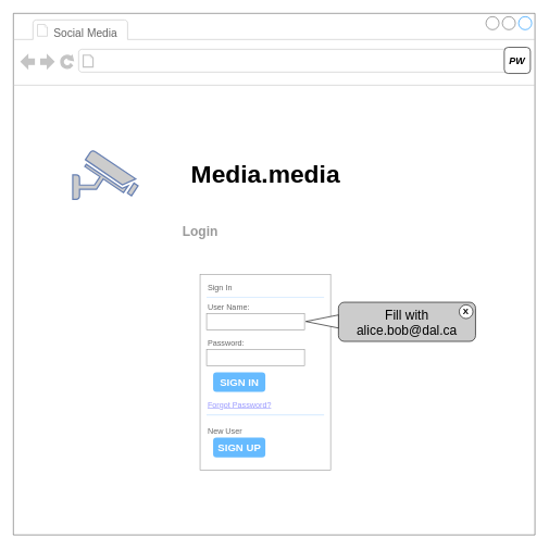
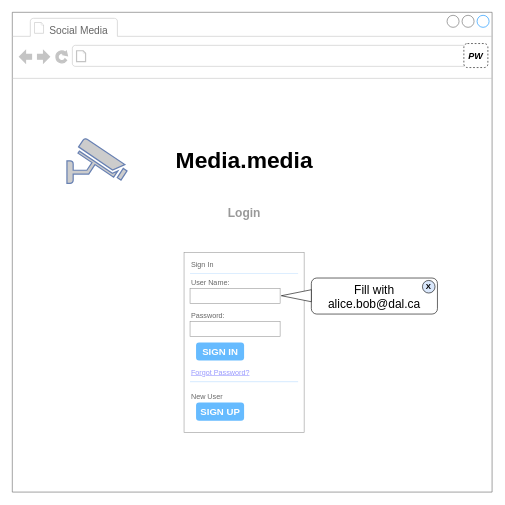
  <mxCell id="0" />
  <mxCell id="1" parent="0" />
  <mxCell id="2" value="" style="strokeWidth=1;shadow=0;dashed=0;align=center;html=1;shape=mxgraph.mockup.containers.browserWindow;rSize=0;fillColor=#ffffff;strokeColor=#666666;strokeColor2=#008cff;strokeColor3=#c4c4c4;mainText=,;recursiveResize=0;movable=1;resizable=1;rotatable=1;deletable=1;editable=1;connectable=1;" parent="1" vertex="1"><mxGeometry width="799" height="799" as="geometry" x="20" y="20" /></mxCell>
  <mxCell id="3" value="Social Media" style="strokeWidth=1;shadow=0;dashed=0;align=center;html=1;shape=mxgraph.mockup.containers.anchor;fontSize=17;fontColor=#666666;align=left;" parent="2" vertex="1"><mxGeometry x="60" y="12" width="170" height="40" as="geometry" /></mxCell>
  <mxCell id="4" value="" style="fontColor=#0066CC;verticalAlign=top;verticalLabelPosition=bottom;labelPosition=center;align=center;html=1;outlineConnect=0;fillColor=#CCCCCC;strokeColor=#6881B3;gradientColor=none;gradientDirection=north;strokeWidth=2;shape=mxgraph.networks.security_camera;" parent="2" vertex="1"><mxGeometry x="91" y="210" width="100" height="75" as="geometry" /></mxCell>
  <mxCell id="5" value="Media.media" style="text;html=1;resizable=0;points=[];autosize=1;align=center;verticalAlign=middle;spacingTop=-4;fontStyle=1;fontSize=38;" parent="2" vertex="1"><mxGeometry x="261" y="222.5" width="250" height="50" as="geometry" /></mxCell>
- <mxCell id="6" value="Login" style="text;html=1;resizable=0;points=[];autosize=1;align=center;verticalAlign=middle;spacingTop=-4;fontStyle=1;fontSize=20;fontColor=#999999;" parent="2" vertex="1"><mxGeometry x="231" y="310" width="110" height="50" as="geometry" /></mxCell>
+ <mxCell id="6" value="Login" style="text;html=1;resizable=0;points=[];autosize=1;align=center;verticalAlign=middle;spacingTop=-4;fontStyle=1;fontSize=20;fontColor=#999999;" parent="2" vertex="1"><mxGeometry x="331" y="310" width="110" height="50" as="geometry" /></mxCell>
  <mxCell id="7" value="" style="strokeWidth=1;shadow=0;dashed=0;align=center;html=1;shape=mxgraph.mockup.forms.rrect;rSize=0;strokeColor=#999999;fillColor=#ffffff;fontSize=20;fontColor=#999999;" parent="2" vertex="1"><mxGeometry x="286" y="400" width="200" height="300" as="geometry" /></mxCell>
  <mxCell id="8" value="Sign In" style="strokeWidth=1;shadow=0;dashed=0;align=center;html=1;shape=mxgraph.mockup.forms.anchor;fontSize=12;fontColor=#666666;align=left;resizeWidth=1;spacingLeft=0;" parent="7" vertex="1"><mxGeometry width="100" height="20" relative="1" as="geometry"><mxPoint x="10" y="10" as="offset" /></mxGeometry></mxCell>
  <mxCell id="9" value="" style="shape=line;strokeColor=#ddeeff;strokeWidth=2;html=1;resizeWidth=1;" parent="7" vertex="1"><mxGeometry width="180" height="10" relative="1" as="geometry"><mxPoint x="10" y="30" as="offset" /></mxGeometry></mxCell>
  <mxCell id="10" value="User Name:" style="strokeWidth=1;shadow=0;dashed=0;align=center;html=1;shape=mxgraph.mockup.forms.anchor;fontSize=12;fontColor=#666666;align=left;resizeWidth=1;spacingLeft=0;" parent="7" vertex="1"><mxGeometry width="100" height="20" relative="1" as="geometry"><mxPoint x="10" y="40" as="offset" /></mxGeometry></mxCell>
  <mxCell id="11" value="" style="strokeWidth=1;shadow=0;dashed=0;align=center;html=1;shape=mxgraph.mockup.forms.rrect;rSize=0;strokeColor=#999999;fontColor=#666666;align=left;spacingLeft=5;resizeWidth=1;" parent="7" vertex="1"><mxGeometry width="150" height="25" relative="1" as="geometry"><mxPoint x="10" y="60" as="offset" /></mxGeometry></mxCell>
  <mxCell id="12" value="Password:" style="strokeWidth=1;shadow=0;dashed=0;align=center;html=1;shape=mxgraph.mockup.forms.anchor;fontSize=12;fontColor=#666666;align=left;resizeWidth=1;spacingLeft=0;" parent="7" vertex="1"><mxGeometry width="100" height="20" relative="1" as="geometry"><mxPoint x="10" y="95" as="offset" /></mxGeometry></mxCell>
  <mxCell id="13" value="" style="strokeWidth=1;shadow=0;dashed=0;align=center;html=1;shape=mxgraph.mockup.forms.rrect;rSize=0;strokeColor=#999999;fontColor=#666666;align=left;spacingLeft=5;resizeWidth=1;" parent="7" vertex="1"><mxGeometry width="150" height="25" relative="1" as="geometry"><mxPoint x="10" y="115" as="offset" /></mxGeometry></mxCell>
  <mxCell id="14" value="SIGN IN" style="strokeWidth=1;shadow=0;dashed=0;align=center;html=1;shape=mxgraph.mockup.forms.rrect;rSize=5;strokeColor=none;fontColor=#ffffff;fillColor=#66bbff;fontSize=16;fontStyle=1;" parent="7" vertex="1"><mxGeometry y="1" width="80" height="30" relative="1" as="geometry"><mxPoint x="20" y="-150" as="offset" /></mxGeometry></mxCell>
  <mxCell id="15" value="Forgot Password?" style="strokeWidth=1;shadow=0;dashed=0;align=center;html=1;shape=mxgraph.mockup.forms.anchor;fontSize=12;fontColor=#9999ff;align=left;spacingLeft=0;fontStyle=4;resizeWidth=1;" parent="7" vertex="1"><mxGeometry y="1" width="150" height="20" relative="1" as="geometry"><mxPoint x="10" y="-110" as="offset" /></mxGeometry></mxCell>
  <mxCell id="16" value="" style="shape=line;strokeColor=#ddeeff;strokeWidth=2;html=1;resizeWidth=1;" parent="7" vertex="1"><mxGeometry y="1" width="180" height="10" relative="1" as="geometry"><mxPoint x="10" y="-90" as="offset" /></mxGeometry></mxCell>
  <mxCell id="17" value="New User" style="strokeWidth=1;shadow=0;dashed=0;align=center;html=1;shape=mxgraph.mockup.forms.anchor;fontSize=12;fontColor=#666666;align=left;spacingLeft=0;resizeWidth=1;" parent="7" vertex="1"><mxGeometry y="1" width="150" height="20" relative="1" as="geometry"><mxPoint x="10" y="-70" as="offset" /></mxGeometry></mxCell>
  <mxCell id="18" value="SIGN UP" style="strokeWidth=1;shadow=0;dashed=0;align=center;html=1;shape=mxgraph.mockup.forms.rrect;rSize=5;strokeColor=none;fontColor=#ffffff;fillColor=#66bbff;fontSize=16;fontStyle=1;" parent="7" vertex="1"><mxGeometry y="1" width="80" height="30" relative="1" as="geometry"><mxPoint x="20" y="-50" as="offset" /></mxGeometry></mxCell>
  <mxCell id="19" value="" style="group" parent="2" vertex="1" connectable="0"><mxGeometry x="448" y="437" width="260" height="71" as="geometry" /></mxCell>
- <mxCell id="20" value="Fill with alice.bob@dal.ca" style="rounded=1;whiteSpace=wrap;html=1;fontSize=20;fontColor=#000000;align=center;fillColor=#cccccc;" parent="19" vertex="1"><mxGeometry x="50" y="5.5" width="210" height="60" as="geometry" /></mxCell>
+ <mxCell id="20" value="Fill with alice.bob@dal.ca" style="rounded=1;whiteSpace=wrap;html=1;fontSize=20;fontColor=#000000;align=center;" parent="19" vertex="1"><mxGeometry x="50" y="5.5" width="210" height="60" as="geometry" /></mxCell>
  <mxCell id="21" value="" style="triangle;whiteSpace=wrap;html=1;rounded=0;fontSize=20;fontColor=#999999;align=center;rotation=180;" parent="19" vertex="1"><mxGeometry y="25" width="50" height="20" as="geometry" /></mxCell>
- <mxCell id="22" value="X" style="ellipse;whiteSpace=wrap;html=1;aspect=fixed;rounded=0;fontSize=13;fontColor=#000000;align=center;fontStyle=1" parent="19" vertex="1"><mxGeometry x="235" y="9.5" width="21" height="21" as="geometry" /></mxCell>
- <mxCell id="23" value="&lt;font style=&quot;font-size: 15px;&quot;&gt;&lt;i style=&quot;font-size: 15px;&quot;&gt;&lt;b style=&quot;font-size: 15px;&quot;&gt;PW&lt;/b&gt;&lt;/i&gt;&lt;/font&gt;" style="rounded=1;whiteSpace=wrap;html=1;labelPosition=center;verticalLabelPosition=middle;align=center;verticalAlign=middle;fontSize=15;" parent="1" vertex="1"><mxGeometry x="772" y="72" width="40" height="40" as="geometry" /></mxCell>
+ <mxCell id="22" value="X" style="ellipse;whiteSpace=wrap;html=1;aspect=fixed;rounded=0;fontSize=13;fontColor=#000000;align=center;fontStyle=1;fillColor=#dae8fc;" parent="19" vertex="1"><mxGeometry x="235" y="9.5" width="21" height="21" as="geometry" /></mxCell>
+ <mxCell id="23" value="&lt;font style=&quot;font-size: 15px;&quot;&gt;&lt;i style=&quot;font-size: 15px;&quot;&gt;&lt;b style=&quot;font-size: 15px;&quot;&gt;PW&lt;/b&gt;&lt;/i&gt;&lt;/font&gt;" style="rounded=1;whiteSpace=wrap;html=1;labelPosition=center;verticalLabelPosition=middle;align=center;verticalAlign=middle;fontSize=15;dashed=1;" parent="1" vertex="1"><mxGeometry x="772" y="72" width="40" height="40" as="geometry" /></mxCell>
